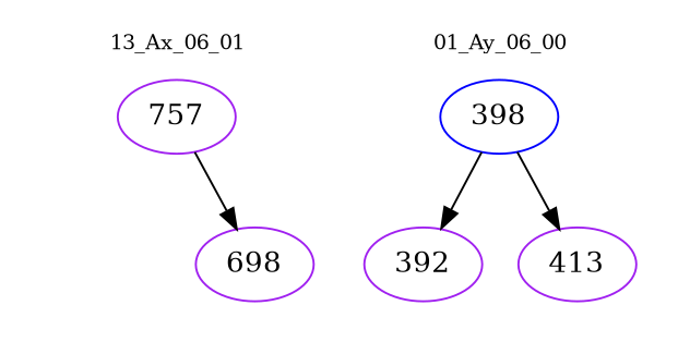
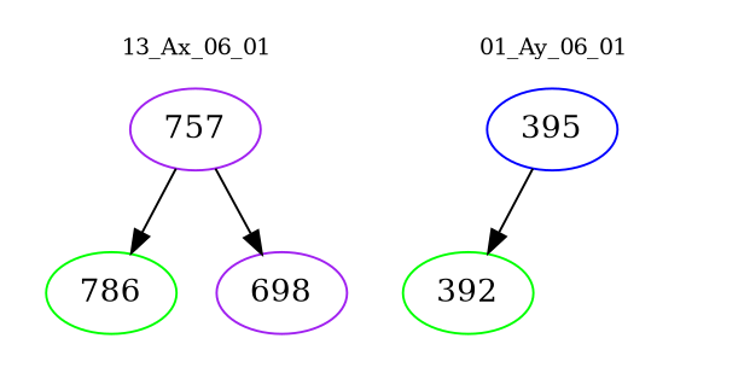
  digraph {
    fontname="DejaVu Serif"
    node [color=purple fontname="DejaVu Serif"]
    edge [color=black fontname="DejaVu Serif"]
    n1 [label=757]
+   n2 [color=green label=786]
    n3 [label=698]
-   n4 [color=blue label=398]
-   n5 [label=392]
-   n6 [label=413]
+   n4 [color=blue label=395]
+   n5 [color=green label=392]
    subgraph cluster_1 {
      color=white
      fontsize=10
      label="13_Ax_06_01"
      n1
+     n2
      n3
    }
    subgraph cluster_2 {
      color=white
      fontsize=10
-     label="01_Ay_06_00"
+     label="01_Ay_06_01"
      n4
      n5
-     n6
    }
+   n1 -> n2
    n1 -> n3
    n4 -> n5
-   n4 -> n6
  }
